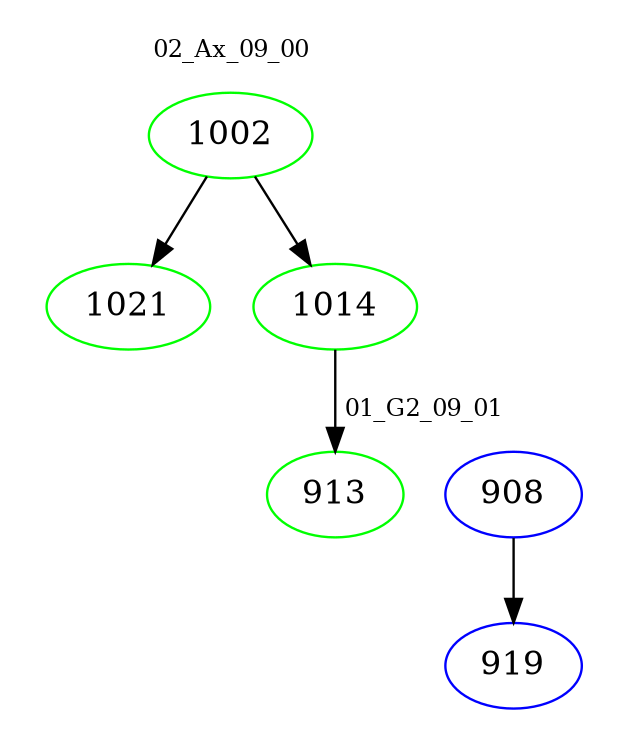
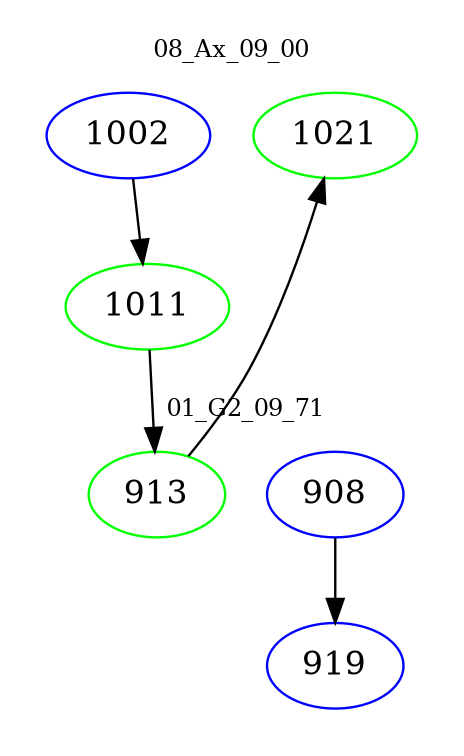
  digraph {
    node [color=blue]
    edge [color=black]
-   n1 [color=green label=1002]
+   n1 [label=1002]
    n2 [color=green label=1021]
-   n3 [color=green label=1014]
+   n3 [color=green label=1011]
    n4 [label=908]
    n5 [color=green label=913]
    n6 [label=919]
    subgraph cluster_1 {
      color=white
      fontsize=10
-     label="02_Ax_09_00"
+     label="08_Ax_09_00"
      n1
      n2
      n3
    }
    subgraph cluster_2 {
      color=white
      fontsize=10
-     label="01_G2_09_01"
+     label="01_G2_09_71"
      n4
      n5
      n6
    }
-   n1 -> n2
+   n5 -> n2
    n1 -> n3
    n3 -> n5
    n4 -> n6
  }
